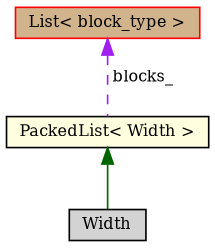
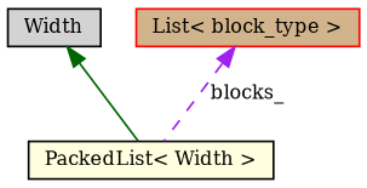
  digraph {
    fontname="DejaVu Serif"
    node [color=black fontname="DejaVu Serif" fontsize=10 shape=record style=filled]
    edge [dir=back fontname="DejaVu Serif" fontsize=10 labelfontname=Helvetica labelfontsize=10]
    n1 [fillcolor=lightyellow fontcolor=black height=0.2 label="PackedList\< Width \>" width=0.4]
    n2 [fillcolor=lightgrey height=0.2 label=Width width=0.4]
    n3 [color=red fillcolor=tan height=0.2 label="List\< block_type \>" width=0.4]
-   n1 -> n2 [color=darkgreen style=solid]
+   n2 -> n1 [color=darkgreen style=solid]
    n3 -> n1 [color=purple label=" blocks_" style=dashed]
  }
